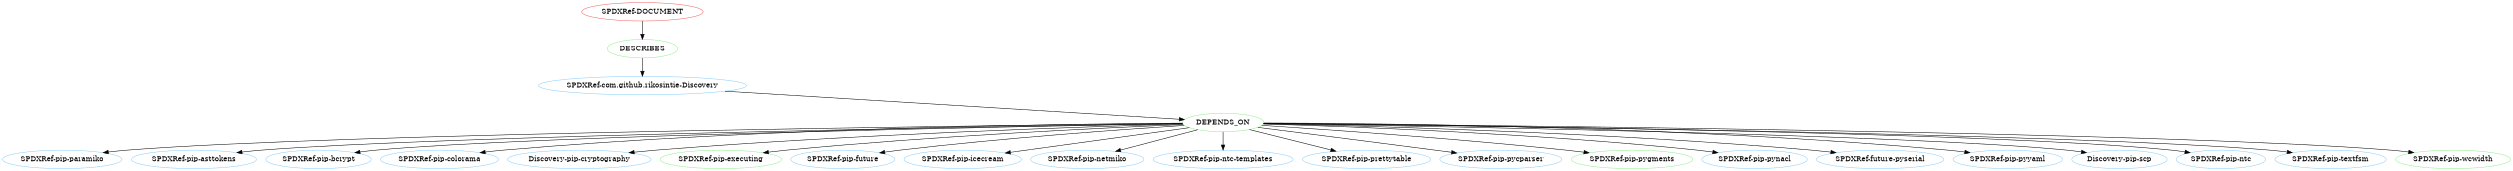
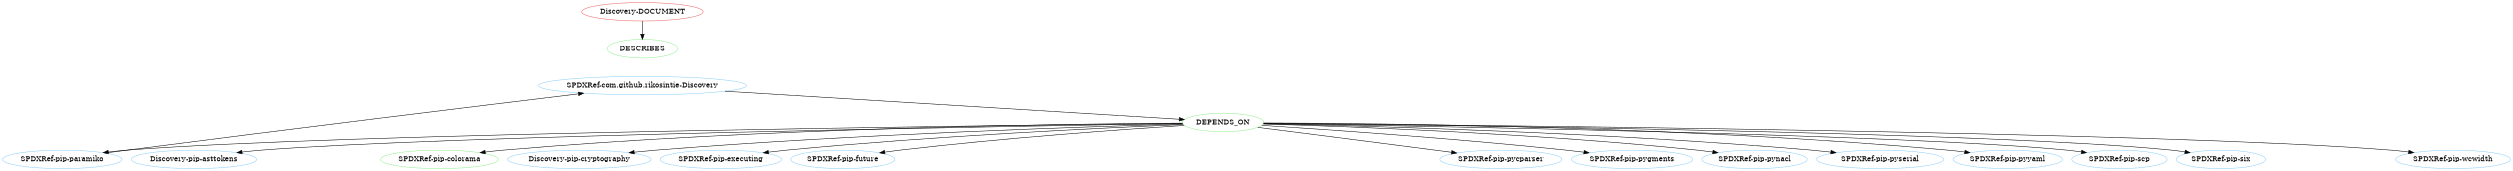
  strict digraph {
    node [color=lightskyblue]
-   "SPDXRef-DOCUMENT" [color=indianred2 element="CreationInfo(spdx_version='SPDX-2.3', spdx_id='SPDXRef-DOCUMENT', name='com.github.rikosintie/Discovery', document_namespace='https://github.com/rikosintie/Discovery/dependency_graph/sbom-46cb363148706c94', creators=[Actor(actor_type=<ActorType.TOOL: 3>, name='GitHub.com-Dependency-Graph', email=None)], created=datetime.datetime(2024, 1, 11, 3, 50, 36), creator_comment='Exact versions could not be resolved for some packages. For more information: https://docs.github.com/en/code-security/supply-chain-security/understanding-your-software-supply-chain/about-the-dependency-graph#dependencies-included.', data_license='CC0-1.0', external_document_refs=[], license_list_version=None, document_comment=None)" height=0.5 width=3.1775]
+   "SPDXRef-DOCUMENT" [color=indianred2 element="CreationInfo(spdx_version='SPDX-2.3', spdx_id='SPDXRef-DOCUMENT', name='com.github.rikosintie/Discovery', document_namespace='https://github.com/rikosintie/Discovery/dependency_graph/sbom-46cb363148706c94', creators=[Actor(actor_type=<ActorType.TOOL: 3>, name='GitHub.com-Dependency-Graph', email=None)], created=datetime.datetime(2024, 1, 11, 3, 50, 36), creator_comment='Exact versions could not be resolved for some packages. For more information: https://docs.github.com/en/code-security/supply-chain-security/understanding-your-software-supply-chain/about-the-dependency-graph#dependencies-included.', data_license='CC0-1.0', external_document_refs=[], license_list_version=None, document_comment=None)" height=0.5 width=3.1775 label="Discovery-DOCUMENT"]
    n2 [color=lightgreen height=0.5 label=DESCRIBES width=1.8957]
    "SPDXRef-com.github.rikosintie-Discovery" [element="Package(spdx_id='SPDXRef-com.github.rikosintie-Discovery', name='com.github.rikosintie/Discovery', download_location='git+https://github.com/rikosintie/Discovery', version='', file_name=None, supplier=NOASSERTION, originator=None, files_analyzed=False, verification_code=None, checksums=[], homepage=None, source_info=None, license_concluded=None, license_info_from_files=[], license_declared=LicenseSymbol('Unlicense', is_exception=False), license_comment=None, copyright_text=None, summary=None, description=None, comment=None, external_references=[ExternalPackageRef(category=<ExternalPackageRefCategory.PACKAGE_MANAGER: 2>, reference_type='purl', locator='pkg:github/rikosintie/Discovery', comment=None)], attribution_texts=[], primary_package_purpose=None, release_date=None, built_date=None, valid_until_date=None)" height=0.5 width=5.6328]
    n4 [color=lightgreen height=0.5 label=DEPENDS_ON width=2.2026]
-   "SPDXRef-pip-asttokens" [element="Package(spdx_id='SPDXRef-pip-asttokens', name='pip:asttokens', download_location=NOASSERTION, version='~> 2.4.1', file_name=None, supplier=NOASSERTION, originator=None, files_analyzed=False, verification_code=None, checksums=[], homepage=None, source_info=None, license_concluded=None, license_info_from_files=[], license_declared=None, license_comment=None, copyright_text=None, summary=None, description=None, comment=None, external_references=[], attribution_texts=[], primary_package_purpose=None, release_date=None, built_date=None, valid_until_date=None)" height=0.5 width=3.2678]
-   "SPDXRef-pip-bcrypt" [element="Package(spdx_id='SPDXRef-pip-bcrypt', name='pip:bcrypt', download_location=NOASSERTION, version='~> 4.1.2', file_name=None, supplier=NOASSERTION, originator=None, files_analyzed=False, verification_code=None, checksums=[], homepage=None, source_info=None, license_concluded=None, license_info_from_files=[], license_declared=None, license_comment=None, copyright_text=None, summary=None, description=None, comment=None, external_references=[], attribution_texts=[], primary_package_purpose=None, release_date=None, built_date=None, valid_until_date=None)" height=0.5 width=2.8525]
-   "SPDXRef-pip-colorama" [element="Package(spdx_id='SPDXRef-pip-colorama', name='pip:colorama', download_location=NOASSERTION, version='~> 0.4.6', file_name=None, supplier=NOASSERTION, originator=None, files_analyzed=False, verification_code=None, checksums=[], homepage=None, source_info=None, license_concluded=None, license_info_from_files=[], license_declared=None, license_comment=None, copyright_text=None, summary=None, description=None, comment=None, external_references=[], attribution_texts=[], primary_package_purpose=None, release_date=None, built_date=None, valid_until_date=None)" height=0.5 width=3.1955]
+   "SPDXRef-pip-asttokens" [element="Package(spdx_id='SPDXRef-pip-asttokens', name='pip:asttokens', download_location=NOASSERTION, version='~> 2.4.1', file_name=None, supplier=NOASSERTION, originator=None, files_analyzed=False, verification_code=None, checksums=[], homepage=None, source_info=None, license_concluded=None, license_info_from_files=[], license_declared=None, license_comment=None, copyright_text=None, summary=None, description=None, comment=None, external_references=[], attribution_texts=[], primary_package_purpose=None, release_date=None, built_date=None, valid_until_date=None)" height=0.5 width=3.2678 label="Discovery-pip-asttokens"]
+   "SPDXRef-pip-colorama" [color=lightgreen element="Package(spdx_id='SPDXRef-pip-colorama', name='pip:colorama', download_location=NOASSERTION, version='~> 0.4.6', file_name=None, supplier=NOASSERTION, originator=None, files_analyzed=False, verification_code=None, checksums=[], homepage=None, source_info=None, license_concluded=None, license_info_from_files=[], license_declared=None, license_comment=None, copyright_text=None, summary=None, description=None, comment=None, external_references=[], attribution_texts=[], primary_package_purpose=None, release_date=None, built_date=None, valid_until_date=None)" height=0.5 width=3.1955]
    n8 [element="Package(spdx_id='SPDXRef-pip-cryptography', name='pip:cryptography', download_location=NOASSERTION, version='~> 41.0.7', file_name=None, supplier=NOASSERTION, originator=None, files_analyzed=False, verification_code=None, checksums=[], homepage=None, source_info=None, license_concluded=None, license_info_from_files=[], license_declared=None, license_comment=None, copyright_text=None, summary=None, description=None, comment=None, external_references=[], attribution_texts=[], primary_package_purpose=None, release_date=None, built_date=None, valid_until_date=None)" height=0.5 label="Discovery-pip-cryptography" width=3.7552]
-   "SPDXRef-pip-executing" [color=lightgreen element="Package(spdx_id='SPDXRef-pip-executing', name='pip:executing', download_location=NOASSERTION, version='~> 2.0.1', file_name=None, supplier=NOASSERTION, originator=None, files_analyzed=False, verification_code=None, checksums=[], homepage=None, source_info=None, license_concluded=None, license_info_from_files=[], license_declared=None, license_comment=None, copyright_text=None, summary=None, description=None, comment=None, external_references=[], attribution_texts=[], primary_package_purpose=None, release_date=None, built_date=None, valid_until_date=None)" height=0.5 width=3.2858]
+   "SPDXRef-pip-executing" [element="Package(spdx_id='SPDXRef-pip-executing', name='pip:executing', download_location=NOASSERTION, version='~> 2.0.1', file_name=None, supplier=NOASSERTION, originator=None, files_analyzed=False, verification_code=None, checksums=[], homepage=None, source_info=None, license_concluded=None, license_info_from_files=[], license_declared=None, license_comment=None, copyright_text=None, summary=None, description=None, comment=None, external_references=[], attribution_texts=[], primary_package_purpose=None, release_date=None, built_date=None, valid_until_date=None)" height=0.5 width=3.2858]
    "SPDXRef-pip-future" [element="Package(spdx_id='SPDXRef-pip-future', name='pip:future', download_location=NOASSERTION, version='~> 0.18.3', file_name=None, supplier=NOASSERTION, originator=None, files_analyzed=False, verification_code=None, checksums=[], homepage=None, source_info=None, license_concluded=None, license_info_from_files=[], license_declared=None, license_comment=None, copyright_text=None, summary=None, description=None, comment=None, external_references=[], attribution_texts=[], primary_package_purpose=None, release_date=None, built_date=None, valid_until_date=None)" height=0.5 width=2.8164]
-   "SPDXRef-pip-icecream" [element="Package(spdx_id='SPDXRef-pip-icecream', name='pip:icecream', download_location=NOASSERTION, version='~> 2.1.3', file_name=None, supplier=NOASSERTION, originator=None, files_analyzed=False, verification_code=None, checksums=[], homepage=None, source_info=None, license_concluded=None, license_info_from_files=[], license_declared=None, license_comment=None, copyright_text=None, summary=None, description=None, comment=None, external_references=[], attribution_texts=[], primary_package_purpose=None, release_date=None, built_date=None, valid_until_date=None)" height=0.5 width=3.1775]
-   "SPDXRef-pip-netmiko" [element="Package(spdx_id='SPDXRef-pip-netmiko', name='pip:netmiko', download_location=NOASSERTION, version='~> 4.3.0', file_name=None, supplier=NOASSERTION, originator=None, files_analyzed=False, verification_code=None, checksums=[], homepage=None, source_info=None, license_concluded=None, license_info_from_files=[], license_declared=None, license_comment=None, copyright_text=None, summary=None, description=None, comment=None, external_references=[], attribution_texts=[], primary_package_purpose=None, release_date=None, built_date=None, valid_until_date=None)" height=0.5 width=3.0692]
-   "SPDXRef-pip-ntc-templates" [element="Package(spdx_id='SPDXRef-pip-ntc-templates', name='pip:ntc-templates', download_location=NOASSERTION, version='~> 4.1.0', file_name=None, supplier=NOASSERTION, originator=None, files_analyzed=False, verification_code=None, checksums=[], homepage=None, source_info=None, license_concluded=None, license_info_from_files=[], license_declared=None, license_comment=None, copyright_text=None, summary=None, description=None, comment=None, external_references=[], attribution_texts=[], primary_package_purpose=None, release_date=None, built_date=None, valid_until_date=None)" height=0.5 width=3.7913]
    "SPDXRef-pip-paramiko" [element="Package(spdx_id='SPDXRef-pip-paramiko', name='pip:paramiko', download_location=NOASSERTION, version='~> 3.4.0', file_name=None, supplier=NOASSERTION, originator=None, files_analyzed=False, verification_code=None, checksums=[], homepage=None, source_info=None, license_concluded=None, license_info_from_files=[], license_declared=None, license_comment=None, copyright_text=None, summary=None, description=None, comment=None, external_references=[], attribution_texts=[], primary_package_purpose=None, release_date=None, built_date=None, valid_until_date=None)" height=0.5 width=3.2317]
-   "SPDXRef-pip-prettytable" [element="Package(spdx_id='SPDXRef-pip-prettytable', name='pip:prettytable', download_location=NOASSERTION, version='~> 3.9.0', file_name=None, supplier=NOASSERTION, originator=None, files_analyzed=False, verification_code=None, checksums=[], homepage=None, source_info=None, license_concluded=None, license_info_from_files=[], license_declared=None, license_comment=None, copyright_text=None, summary=None, description=None, comment=None, external_references=[], attribution_texts=[], primary_package_purpose=None, release_date=None, built_date=None, valid_until_date=None)" height=0.5 width=3.4664]
    "SPDXRef-pip-pycparser" [element="Package(spdx_id='SPDXRef-pip-pycparser', name='pip:pycparser', download_location=NOASSERTION, version='~> 2.21', file_name=None, supplier=NOASSERTION, originator=None, files_analyzed=False, verification_code=None, checksums=[], homepage=None, source_info=None, license_concluded=None, license_info_from_files=[], license_declared=None, license_comment=None, copyright_text=None, summary=None, description=None, comment=None, external_references=[], attribution_texts=[], primary_package_purpose=None, release_date=None, built_date=None, valid_until_date=None)" height=0.5 width=3.3039]
-   "SPDXRef-pip-pygments" [color=lightgreen element="Package(spdx_id='SPDXRef-pip-pygments', name='pip:pygments', download_location=NOASSERTION, version='~> 2.17.2', file_name=None, supplier=NOASSERTION, originator=None, files_analyzed=False, verification_code=None, checksums=[], homepage=None, source_info=None, license_concluded=None, license_info_from_files=[], license_declared=None, license_comment=None, copyright_text=None, summary=None, description=None, comment=None, external_references=[], attribution_texts=[], primary_package_purpose=None, release_date=None, built_date=None, valid_until_date=None)" height=0.5 width=3.2858]
+   "SPDXRef-pip-pygments" [element="Package(spdx_id='SPDXRef-pip-pygments', name='pip:pygments', download_location=NOASSERTION, version='~> 2.17.2', file_name=None, supplier=NOASSERTION, originator=None, files_analyzed=False, verification_code=None, checksums=[], homepage=None, source_info=None, license_concluded=None, license_info_from_files=[], license_declared=None, license_comment=None, copyright_text=None, summary=None, description=None, comment=None, external_references=[], attribution_texts=[], primary_package_purpose=None, release_date=None, built_date=None, valid_until_date=None)" height=0.5 width=3.2858]
    "SPDXRef-pip-pynacl" [element="Package(spdx_id='SPDXRef-pip-pynacl', name='pip:pynacl', download_location=NOASSERTION, version='~> 1.5.0', file_name=None, supplier=NOASSERTION, originator=None, files_analyzed=False, verification_code=None, checksums=[], homepage=None, source_info=None, license_concluded=None, license_info_from_files=[], license_declared=None, license_comment=None, copyright_text=None, summary=None, description=None, comment=None, external_references=[], attribution_texts=[], primary_package_purpose=None, release_date=None, built_date=None, valid_until_date=None)" height=0.5 width=2.8525]
-   "SPDXRef-pip-pyserial" [element="Package(spdx_id='SPDXRef-pip-pyserial', name='pip:pyserial', download_location=NOASSERTION, version='~> 3.5', file_name=None, supplier=NOASSERTION, originator=None, files_analyzed=False, verification_code=None, checksums=[], homepage=None, source_info=None, license_concluded=None, license_info_from_files=[], license_declared=None, license_comment=None, copyright_text=None, summary=None, description=None, comment=None, external_references=[], attribution_texts=[], primary_package_purpose=None, release_date=None, built_date=None, valid_until_date=None)" height=0.5 width=3.0511 label="SPDXRef-future-pyserial"]
+   "SPDXRef-pip-pyserial" [element="Package(spdx_id='SPDXRef-pip-pyserial', name='pip:pyserial', download_location=NOASSERTION, version='~> 3.5', file_name=None, supplier=NOASSERTION, originator=None, files_analyzed=False, verification_code=None, checksums=[], homepage=None, source_info=None, license_concluded=None, license_info_from_files=[], license_declared=None, license_comment=None, copyright_text=None, summary=None, description=None, comment=None, external_references=[], attribution_texts=[], primary_package_purpose=None, release_date=None, built_date=None, valid_until_date=None)" height=0.5 width=3.0511]
    "SPDXRef-pip-pyyaml" [element="Package(spdx_id='SPDXRef-pip-pyyaml', name='pip:pyyaml', download_location=NOASSERTION, version='~> 6.0.1', file_name=None, supplier=NOASSERTION, originator=None, files_analyzed=False, verification_code=None, checksums=[], homepage=None, source_info=None, license_concluded=None, license_info_from_files=[], license_declared=None, license_comment=None, copyright_text=None, summary=None, description=None, comment=None, external_references=[], attribution_texts=[], primary_package_purpose=None, release_date=None, built_date=None, valid_until_date=None)" height=0.5 width=2.9608]
-   "SPDXRef-pip-scp" [element="Package(spdx_id='SPDXRef-pip-scp', name='pip:scp', download_location=NOASSERTION, version='~> 0.14.5', file_name=None, supplier=NOASSERTION, originator=None, files_analyzed=False, verification_code=None, checksums=[], homepage=None, source_info=None, license_concluded=None, license_info_from_files=[], license_declared=None, license_comment=None, copyright_text=None, summary=None, description=None, comment=None, external_references=[], attribution_texts=[], primary_package_purpose=None, release_date=None, built_date=None, valid_until_date=None)" height=0.5 width=2.4553 label="Discovery-pip-scp"]
-   "SPDXRef-pip-six" [element="Package(spdx_id='SPDXRef-pip-six', name='pip:six', download_location=NOASSERTION, version='~> 1.16.0', file_name=None, supplier=NOASSERTION, originator=None, files_analyzed=False, verification_code=None, checksums=[], homepage=None, source_info=None, license_concluded=None, license_info_from_files=[], license_declared=None, license_comment=None, copyright_text=None, summary=None, description=None, comment=None, external_references=[], attribution_texts=[], primary_package_purpose=None, release_date=None, built_date=None, valid_until_date=None)" height=0.5 width=2.3831 label="SPDXRef-pip-ntc"]
-   "SPDXRef-pip-textfsm" [element="Package(spdx_id='SPDXRef-pip-textfsm', name='pip:textfsm', download_location=NOASSERTION, version='~> 1.1.3', file_name=None, supplier=NOASSERTION, originator=None, files_analyzed=False, verification_code=None, checksums=[], homepage=None, source_info=None, license_concluded=None, license_info_from_files=[], license_declared=None, license_comment=None, copyright_text=None, summary=None, description=None, comment=None, external_references=[], attribution_texts=[], primary_package_purpose=None, release_date=None, built_date=None, valid_until_date=None)" height=0.5 width=3.015]
-   "SPDXRef-pip-wcwidth" [color=lightgreen element="Package(spdx_id='SPDXRef-pip-wcwidth', name='pip:wcwidth', download_location=NOASSERTION, version='~> 0.2.12', file_name=None, supplier=NOASSERTION, originator=None, files_analyzed=False, verification_code=None, checksums=[], homepage=None, source_info=None, license_concluded=None, license_info_from_files=[], license_declared=None, license_comment=None, copyright_text=None, summary=None, description=None, comment=None, external_references=[], attribution_texts=[], primary_package_purpose=None, release_date=None, built_date=None, valid_until_date=None)" height=0.5 width=3.1053]
+   "SPDXRef-pip-scp" [element="Package(spdx_id='SPDXRef-pip-scp', name='pip:scp', download_location=NOASSERTION, version='~> 0.14.5', file_name=None, supplier=NOASSERTION, originator=None, files_analyzed=False, verification_code=None, checksums=[], homepage=None, source_info=None, license_concluded=None, license_info_from_files=[], license_declared=None, license_comment=None, copyright_text=None, summary=None, description=None, comment=None, external_references=[], attribution_texts=[], primary_package_purpose=None, release_date=None, built_date=None, valid_until_date=None)" height=0.5 width=2.4553]
+   "SPDXRef-pip-six" [element="Package(spdx_id='SPDXRef-pip-six', name='pip:six', download_location=NOASSERTION, version='~> 1.16.0', file_name=None, supplier=NOASSERTION, originator=None, files_analyzed=False, verification_code=None, checksums=[], homepage=None, source_info=None, license_concluded=None, license_info_from_files=[], license_declared=None, license_comment=None, copyright_text=None, summary=None, description=None, comment=None, external_references=[], attribution_texts=[], primary_package_purpose=None, release_date=None, built_date=None, valid_until_date=None)" height=0.5 width=2.3831]
+   "SPDXRef-pip-wcwidth" [element="Package(spdx_id='SPDXRef-pip-wcwidth', name='pip:wcwidth', download_location=NOASSERTION, version='~> 0.2.12', file_name=None, supplier=NOASSERTION, originator=None, files_analyzed=False, verification_code=None, checksums=[], homepage=None, source_info=None, license_concluded=None, license_info_from_files=[], license_declared=None, license_comment=None, copyright_text=None, summary=None, description=None, comment=None, external_references=[], attribution_texts=[], primary_package_purpose=None, release_date=None, built_date=None, valid_until_date=None)" height=0.5 width=3.1053]
    "SPDXRef-DOCUMENT" -> n2
-   n2 -> "SPDXRef-com.github.rikosintie-Discovery"
+   "SPDXRef-pip-paramiko" -> "SPDXRef-com.github.rikosintie-Discovery"
    "SPDXRef-com.github.rikosintie-Discovery" -> n4
    n4 -> "SPDXRef-pip-asttokens"
-   n4 -> "SPDXRef-pip-bcrypt"
    n4 -> "SPDXRef-pip-colorama"
    n4 -> n8
    n4 -> "SPDXRef-pip-executing"
    n4 -> "SPDXRef-pip-future"
-   n4 -> "SPDXRef-pip-icecream"
-   n4 -> "SPDXRef-pip-netmiko"
-   n4 -> "SPDXRef-pip-ntc-templates"
    n4 -> "SPDXRef-pip-paramiko"
-   n4 -> "SPDXRef-pip-prettytable"
    n4 -> "SPDXRef-pip-pycparser"
    n4 -> "SPDXRef-pip-pygments"
    n4 -> "SPDXRef-pip-pynacl"
    n4 -> "SPDXRef-pip-pyserial"
    n4 -> "SPDXRef-pip-pyyaml"
    n4 -> "SPDXRef-pip-scp"
    n4 -> "SPDXRef-pip-six"
-   n4 -> "SPDXRef-pip-textfsm"
    n4 -> "SPDXRef-pip-wcwidth"
  }
